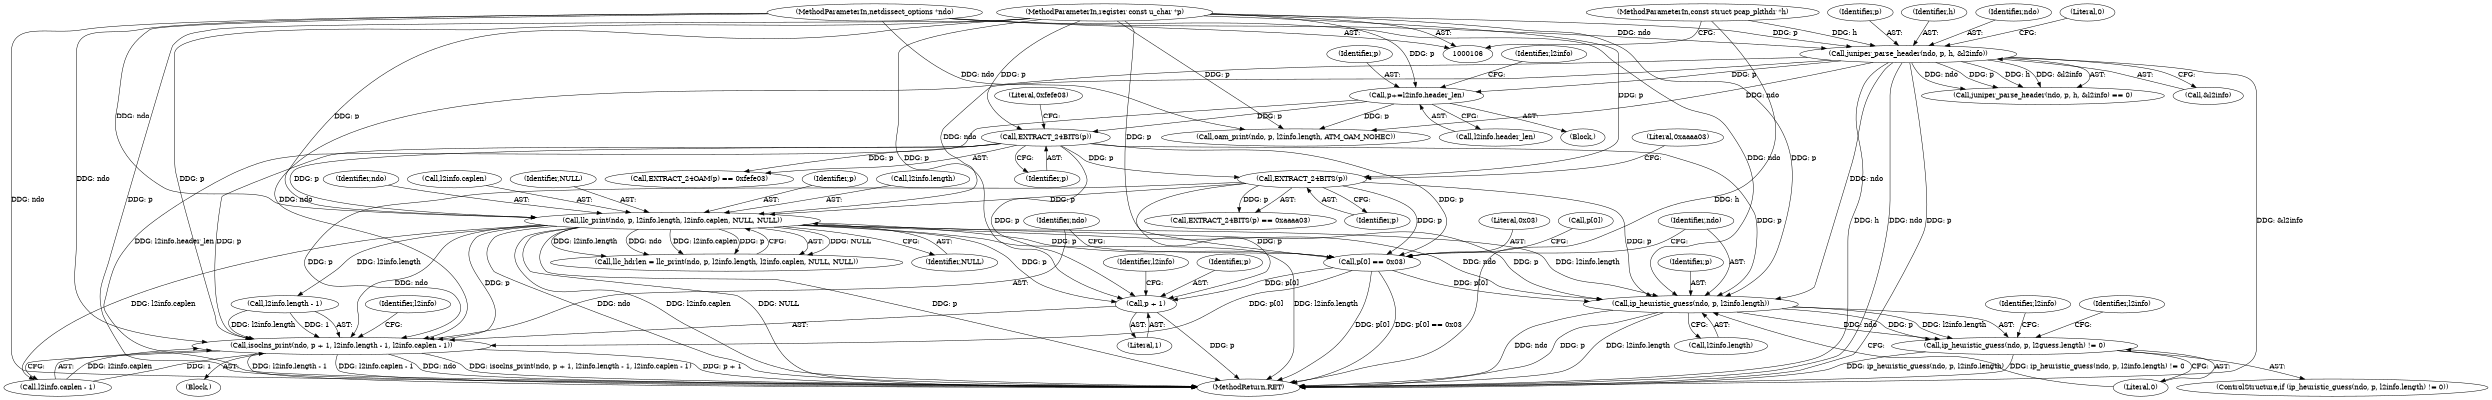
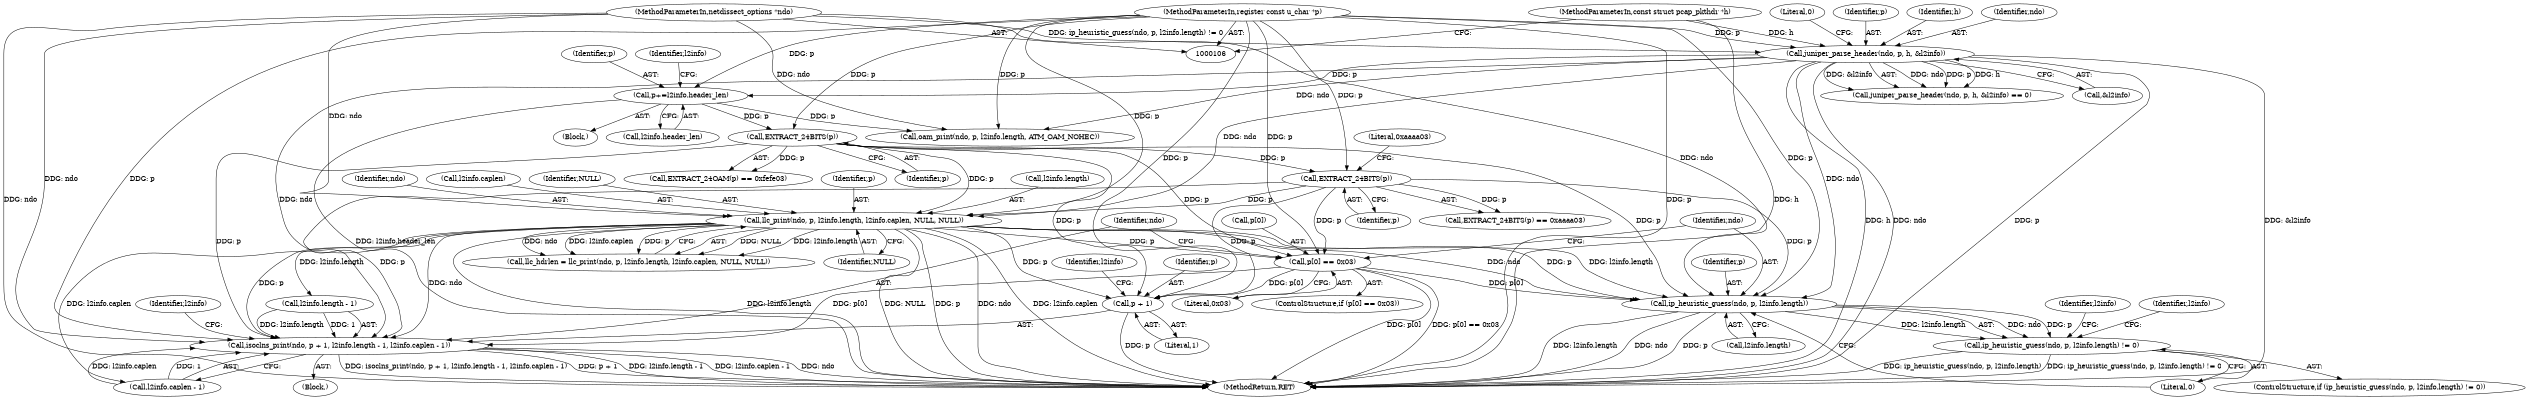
  digraph {
    n1 [label="(Call,p[0] == 0x03)"]
    n2 [label="(Call,isoclns_print(ndo, p + 1, l2info.length - 1, l2info.caplen - 1))"]
    n3 [label="(Call,p + 1)"]
    n4 [label="(Call,ip_heuristic_guess(ndo, p, l2info.length))"]
+   n5 [label="(ControlStructure,if (p[0] == 0x03))"]
    n6 [label="(Literal,0x03)"]
    n7 [label="(MethodReturn,RET)"]
    n8 [label="(Call,l2info.caplen - 1)"]
    n9 [label="(Block,)"]
    n10 [label="(Literal,1)"]
-   n11 [label="(Call,ip_heuristic_guess(ndo, p, l2guess.length) != 0)"]
+   n11 [label="(Call,ip_heuristic_guess(ndo, p, l2info.length) != 0)"]
    n12 [label="(Call,l2info.length)"]
    n13 [label="(Call,EXTRACT_24BITS(p))"]
    n14 [label="(Call,llc_print(ndo, p, l2info.length, l2info.caplen, NULL, NULL))"]
    n15 [label="(Call,EXTRACT_24BITS(p) == 0xaaaa03)"]
    n16 [label="(Identifier,p)"]
    n17 [label="(Call,l2info.length - 1)"]
    n18 [label="(Call,llc_hdrlen = llc_print(ndo, p, l2info.length, l2info.caplen, NULL, NULL))"]
    n19 [label="(Identifier,NULL)"]
    n20 [label="(Call,EXTRACT_24BITS(p))"]
    n21 [label="(Identifier,p)"]
    n22 [label="(Call,EXTRACT_24OAM(p) == 0xfefe03)"]
    n23 [label="(Call,p+=l2info.header_len)"]
    n24 [label="(Call,oam_print(ndo, p, l2info.length, ATM_OAM_NOHEC))"]
    n25 [label="(Call,l2info.header_len)"]
    n26 [label="(Block,)"]
    n27 [label="(Call,juniper_parse_header(ndo, p, h, &l2info))"]
    n28 [label="(Call,juniper_parse_header(ndo, p, h, &l2info) == 0)"]
    n29 [label="(Call,&l2info)"]
    n30 [label="(MethodParameterIn,netdissect_options *ndo)"]
    1000106
    n32 [label="(MethodParameterIn,register const u_char *p)"]
    n33 [label="(MethodParameterIn,const struct pcap_pkthdr *h)"]
    n34 [label="(ControlStructure,if (ip_heuristic_guess(ndo, p, l2info.length) != 0))"]
    n35 [label="(Literal,0)"]
    n36 [label="(Identifier,l2info)"]
    n37 [label="(Identifier,h)"]
    n38 [label="(Identifier,p)"]
    n39 [label="(Call,l2info.length)"]
    n40 [label="(Identifier,ndo)"]
    n41 [label="(Call,p[0])"]
    n42 [label="(Identifier,ndo)"]
    n43 [label="(Identifier,p)"]
    n44 [label="(Identifier,ndo)"]
    n45 [label="(Literal,0)"]
    n46 [label="(Identifier,p)"]
-   n47 [label="(Literal,0xfefe03)"]
    n48 [label="(Call,l2info.caplen)"]
    n49 [label="(Identifier,l2info)"]
    n50 [label="(Identifier,l2info)"]
    n51 [label="(Identifier,ndo)"]
    n52 [label="(Identifier,l2info)"]
    n53 [label="(Identifier,NULL)"]
    n54 [label="(Identifier,l2info)"]
    n55 [label="(Identifier,p)"]
    n56 [label="(Identifier,p)"]
    n57 [label="(Literal,0xaaaa03)"]
    n1 -> n2 [label="DDG: p[0]"]
    n1 -> n3 [label="DDG: p[0]"]
    n1 -> n4 [label="DDG: p[0]"]
+   n1 -> n5 [label="AST: "]
+   n1 -> n6 [label="CFG: "]
    n1 -> n7 [label="DDG: p[0]"]
    n1 -> n7 [label="DDG: p[0] == 0x03"]
    n2 -> n7 [label="DDG: isoclns_print(ndo, p + 1, l2info.length - 1, l2info.caplen - 1)"]
    n2 -> n7 [label="DDG: p + 1"]
    n2 -> n7 [label="DDG: l2info.length - 1"]
    n2 -> n7 [label="DDG: l2info.caplen - 1"]
    n2 -> n7 [label="DDG: ndo"]
    n2 -> n8 [label="CFG: "]
    n2 -> n9 [label="AST: "]
    n3 -> n2 [label="AST: "]
    n3 -> n7 [label="DDG: p"]
    n3 -> n10 [label="AST: "]
    n4 -> n7 [label="DDG: l2info.length"]
    n4 -> n7 [label="DDG: ndo"]
    n4 -> n7 [label="DDG: p"]
    n4 -> n11 [label="AST: "]
    n4 -> n11 [label="DDG: ndo"]
    n4 -> n11 [label="DDG: p"]
    n4 -> n11 [label="DDG: l2info.length"]
    n4 -> n12 [label="CFG: "]
    n6 -> n1 [label="AST: "]
    n8 -> n2 [label="AST: "]
    n8 -> n2 [label="DDG: l2info.caplen"]
    n8 -> n2 [label="DDG: 1"]
    n10 -> n3 [label="AST: "]
    n11 -> n7 [label="DDG: ip_heuristic_guess(ndo, p, l2info.length)"]
    n11 -> n7 [label="DDG: ip_heuristic_guess(ndo, p, l2info.length) != 0"]
    n11 -> n34 [label="AST: "]
    n11 -> n35 [label="CFG: "]
    n12 -> n4 [label="AST: "]
    n13 -> n1 [label="DDG: p"]
    n13 -> n2 [label="DDG: p"]
    n13 -> n3 [label="DDG: p"]
    n13 -> n4 [label="DDG: p"]
    n13 -> n14 [label="DDG: p"]
    n13 -> n15 [label="AST: "]
    n13 -> n15 [label="DDG: p"]
    n13 -> n16 [label="CFG: "]
    n14 -> n1 [label="DDG: p"]
    n14 -> n2 [label="DDG: ndo"]
    n14 -> n2 [label="DDG: p"]
    n14 -> n3 [label="DDG: p"]
    n14 -> n4 [label="DDG: ndo"]
    n14 -> n4 [label="DDG: p"]
    n14 -> n4 [label="DDG: l2info.length"]
    n14 -> n7 [label="DDG: l2info.length"]
    n14 -> n7 [label="DDG: NULL"]
    n14 -> n7 [label="DDG: p"]
    n14 -> n7 [label="DDG: ndo"]
    n14 -> n7 [label="DDG: l2info.caplen"]
    n14 -> n8 [label="DDG: l2info.caplen"]
    n14 -> n17 [label="DDG: l2info.length"]
    n14 -> n18 [label="AST: "]
    n14 -> n18 [label="DDG: NULL"]
    n14 -> n18 [label="DDG: l2info.length"]
    n14 -> n18 [label="DDG: ndo"]
    n14 -> n18 [label="DDG: l2info.caplen"]
    n14 -> n18 [label="DDG: p"]
    n14 -> n19 [label="CFG: "]
    n16 -> n13 [label="AST: "]
    n17 -> n2 [label="AST: "]
    n17 -> n2 [label="DDG: l2info.length"]
    n17 -> n2 [label="DDG: 1"]
    n18 -> n14 [label="CFG: "]
    n19 -> n14 [label="AST: "]
    n20 -> n1 [label="DDG: p"]
    n20 -> n2 [label="DDG: p"]
    n20 -> n3 [label="DDG: p"]
    n20 -> n4 [label="DDG: p"]
    n20 -> n13 [label="DDG: p"]
    n20 -> n14 [label="DDG: p"]
    n20 -> n21 [label="CFG: "]
    n20 -> n22 [label="AST: "]
    n20 -> n22 [label="DDG: p"]
    n21 -> n20 [label="AST: "]
    n23 -> n7 [label="DDG: l2info.header_len"]
    n23 -> n20 [label="DDG: p"]
    n23 -> n24 [label="DDG: p"]
    n23 -> n25 [label="CFG: "]
    n23 -> n26 [label="AST: "]
    n25 -> n23 [label="AST: "]
    n27 -> n2 [label="DDG: ndo"]
    n27 -> n4 [label="DDG: ndo"]
    n27 -> n7 [label="DDG: h"]
    n27 -> n7 [label="DDG: ndo"]
    n27 -> n7 [label="DDG: p"]
    n27 -> n7 [label="DDG: &l2info"]
    n27 -> n14 [label="DDG: ndo"]
    n27 -> n23 [label="DDG: p"]
    n27 -> n24 [label="DDG: ndo"]
    n27 -> n28 [label="AST: "]
    n27 -> n28 [label="DDG: ndo"]
    n27 -> n28 [label="DDG: p"]
    n27 -> n28 [label="DDG: h"]
    n27 -> n28 [label="DDG: &l2info"]
    n27 -> n29 [label="CFG: "]
    n29 -> n27 [label="AST: "]
    n30 -> n2 [label="DDG: ndo"]
    n30 -> n4 [label="DDG: ndo"]
    n30 -> n7 [label="DDG: ndo"]
    n30 -> n14 [label="DDG: ndo"]
    n30 -> n24 [label="DDG: ndo"]
-   n30 -> n27 [label="DDG: ndo"]
+   n30 -> n27 [label="DDG: ip_heuristic_guess(ndo, p, l2info.length) != 0"]
    n30 -> 1000106 [label="AST: "]
    n32 -> n1 [label="DDG: p"]
    n32 -> n2 [label="DDG: p"]
    n32 -> n3 [label="DDG: p"]
    n32 -> n4 [label="DDG: p"]
    n32 -> n7 [label="DDG: p"]
    n32 -> n13 [label="DDG: p"]
    n32 -> n14 [label="DDG: p"]
    n32 -> n20 [label="DDG: p"]
    n32 -> n23 [label="DDG: p"]
    n32 -> n24 [label="DDG: p"]
    n32 -> n27 [label="DDG: p"]
    n32 -> 1000106 [label="AST: "]
    n33 -> n7 [label="DDG: h"]
    n33 -> n27 [label="DDG: h"]
    n33 -> 1000106 [label="CFG: "]
    n35 -> n4 [label="CFG: "]
    n35 -> n11 [label="AST: "]
    n36 -> n23 [label="CFG: "]
    n37 -> n27 [label="AST: "]
    n38 -> n3 [label="AST: "]
    n39 -> n14 [label="AST: "]
    n40 -> n1 [label="CFG: "]
    n40 -> n4 [label="AST: "]
-   n41 -> n1 [label="CFG: "]
+   n41 -> n1 [label="AST: "]
    n42 -> n14 [label="AST: "]
    n43 -> n23 [label="AST: "]
    n44 -> n27 [label="AST: "]
    n45 -> n27 [label="CFG: "]
    n46 -> n27 [label="AST: "]
-   n47 -> n20 [label="CFG: "]
    n48 -> n14 [label="AST: "]
    n49 -> n3 [label="CFG: "]
    n50 -> n11 [label="CFG: "]
    n51 -> n1 [label="CFG: "]
    n51 -> n2 [label="AST: "]
    n52 -> n2 [label="CFG: "]
    n53 -> n14 [label="AST: "]
    n54 -> n11 [label="CFG: "]
    n55 -> n14 [label="AST: "]
    n56 -> n4 [label="AST: "]
    n57 -> n13 [label="CFG: "]
  }
